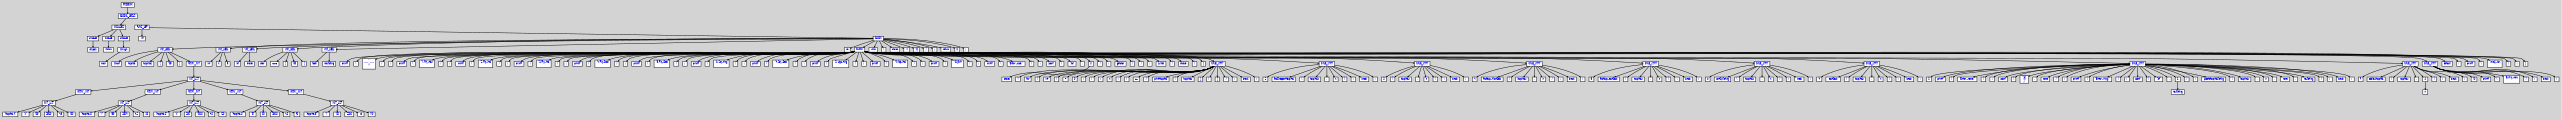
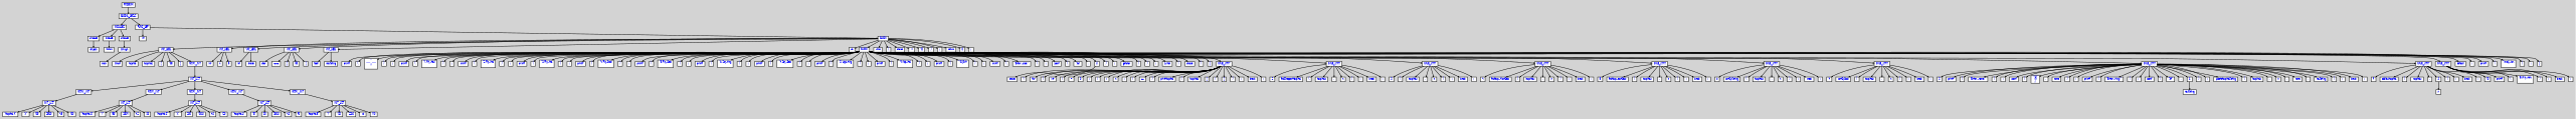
  digraph {
    bgcolor=lightgrey
    fontname="Patrick Hand"
    ordering=out
    ranksep=.4
    node [color=black fillcolor=white fixedsize=false fontcolor=blue fontname="Patrick Hand" fontsize=12 shape=box style="filled, solid, bold"]
    edge [arrowsize=.5 color=black fontname="Patrick Hand" style=bold]
    n1 [height=.25 label=PROGRAM width=.25]
    n2 [height=.25 label=GLOBAL_DECLS width=.25]
    n3 [height=.25 label=INCLUDES width=.25]
    n4 [height=.25 label="#include" width=.25]
    n5 [height=.25 label="#include" width=.25]
    n6 [height=.25 label="#include" width=.25]
    n7 [height=.25 label=FUNC_DEF width=.25]
    n8 [height=.25 label="ctype.h" width=.25]
    n9 [height=.25 label="stdio.h" width=.25]
    n10 [height=.25 label="string.h" width=.25]
    n11 [height=.25 label=main width=.25]
    n12 [height=.25 label=int width=.25]
    n13 [height=.25 label=BLOCK width=.25]
    n14 [height=.25 label=VAR_DECL width=.25]
    n15 [height=.25 label=VAR_DECL width=.25]
    n16 [height=.25 label=VAR_DECL width=.25]
    n17 [height=.25 label=VAR_DECL width=.25]
    n18 [height=.25 label=VAR_DECL width=.25]
    n19 [height=.25 label=do width=.25]
    n20 [height=.25 label=BLOCK width=.25]
    n21 [height=.25 label=while width=.25]
    n22 [height=.25 label="(" width=.25]
    n23 [height=.25 label=choice width=.25]
    n24 [height=.25 label="!=" width=.25]
    n25 [height=.25 label=10 width=.25]
    n26 [height=.25 label=")" width=.25]
    n27 [height=.25 label=";" width=.25]
    n28 [height=.25 label=return width=.25]
    n29 [height=.25 label=0 width=.25]
    n30 [height=.25 label=";" width=.25]
    n31 [height=.25 label=struct width=.25]
    n32 [height=.25 label=Hospital width=.25]
    n33 [height=.25 label=hospitals width=.25]
    n34 [height=.25 label="[" width=.25]
    n35 [height=.25 label=100 width=.25]
    n36 [height=.25 label="]" width=.25]
    n37 [height=.25 label=ARRAY_INIT width=.25]
    n38 [height=.25 label=int width=.25]
    n39 [height=.25 label=n width=.25]
    n40 [height=.25 label=5 width=.25]
    n41 [height=.25 label=int width=.25]
    n42 [height=.25 label=choice width=.25]
    n43 [height=.25 label=char width=.25]
    n44 [height=.25 label=name width=.25]
    n45 [height=.25 label="[" width=.25]
    n46 [height=.25 label=50 width=.25]
    n47 [height=.25 label="]" width=.25]
    n48 [height=.25 label=float width=.25]
    n49 [height=.25 label=newRating width=.25]
    n50 [height=.25 label=printf width=.25]
    n51 [height=.25 label="(" width=.25]
    n52 [height=.25 label="\"\n****...****\n\"" width=.25]
    n53 [height=.25 label=")" width=.25]
    n54 [height=.25 label=";" width=.25]
    n55 [height=.25 label=printf width=.25]
    n56 [height=.25 label="(" width=.25]
    n57 [height=.25 label="\"1. Pri...tals\n\"" width=.25]
    n58 [height=.25 label=")" width=.25]
    n59 [height=.25 label=";" width=.25]
    n60 [height=.25 label=printf width=.25]
    n61 [height=.25 label="(" width=.25]
    n62 [height=.25 label="\"2. Fin...ital\n\"" width=.25]
    n63 [height=.25 label=")" width=.25]
    n64 [height=.25 label=";" width=.25]
    n65 [height=.25 label=printf width=.25]
    n66 [height=.25 label="(" width=.25]
    n67 [height=.25 label="\"3. Fin...ital\n\"" width=.25]
    n68 [height=.25 label=")" width=.25]
    n69 [height=.25 label=";" width=.25]
    n70 [height=.25 label=printf width=.25]
    n71 [height=.25 label="(" width=.25]
    n72 [height=.25 label="\"4. Fin...Beds\n\"" width=.25]
    n73 [height=.25 label=")" width=.25]
    n74 [height=.25 label=";" width=.25]
    n75 [height=.25 label=printf width=.25]
    n76 [height=.25 label="(" width=.25]
    n77 [height=.25 label="\"5. Fin...Beds\n\"" width=.25]
    n78 [height=.25 label=")" width=.25]
    n79 [height=.25 label=";" width=.25]
    n80 [height=.25 label=printf width=.25]
    n81 [height=.25 label="(" width=.25]
    n82 [height=.25 label="\"6. Sor...ting\n\"" width=.25]
    n83 [height=.25 label=")" width=.25]
    n84 [height=.25 label=";" width=.25]
    n85 [height=.25 label=printf width=.25]
    n86 [height=.25 label="(" width=.25]
    n87 [height=.25 label="\"7. Sor...Beds\n\"" width=.25]
    n88 [height=.25 label=")" width=.25]
    n89 [height=.25 label=";" width=.25]
    n90 [height=.25 label=printf width=.25]
    n91 [height=.25 label="(" width=.25]
    n92 [height=.25 label="\"8. Upd...ting\n\"" width=.25]
    n93 [height=.25 label=")" width=.25]
    n94 [height=.25 label=";" width=.25]
    n95 [height=.25 label=printf width=.25]
    n96 [height=.25 label="(" width=.25]
    n97 [height=.25 label="\"9. Add...ital\n\"" width=.25]
    n98 [height=.25 label=")" width=.25]
    n99 [height=.25 label=";" width=.25]
    n100 [height=.25 label=printf width=.25]
    n101 [height=.25 label="(" width=.25]
    n102 [height=.25 label="\"10. Exit\n\"" width=.25]
    n103 [height=.25 label=")" width=.25]
    n104 [height=.25 label=";" width=.25]
    n105 [height=.25 label=printf width=.25]
    n106 [height=.25 label="(" width=.25]
    n107 [height=.25 label="\"Enter ...oice: \"" width=.25]
    n108 [height=.25 label=")" width=.25]
    n109 [height=.25 label=";" width=.25]
    n110 [height=.25 label=scanf width=.25]
    n111 [height=.25 label="(" width=.25]
    n112 [height=.25 label="\"%d\"" width=.25]
    n113 [height=.25 label="," width=.25]
    n114 [height=.25 label="&" width=.25]
    n115 [height=.25 label=")" width=.25]
    n116 [height=.25 label=";" width=.25]
    n117 [height=.25 label=getchar width=.25]
    n118 [height=.25 label="(" width=.25]
    n119 [height=.25 label=")" width=.25]
    n120 [height=.25 label=";" width=.25]
    n121 [height=.25 label=switch width=.25]
    n122 [height=.25 label="(" width=.25]
    n123 [height=.25 label=choice width=.25]
    n124 [height=.25 label=")" width=.25]
    n125 [height=.25 label="{" width=.25]
    n126 [height=.25 label=CASE_STMT width=.25]
    n127 [height=.25 label=CASE_STMT width=.25]
    n128 [height=.25 label=CASE_STMT width=.25]
    n129 [height=.25 label=CASE_STMT width=.25]
    n130 [height=.25 label=CASE_STMT width=.25]
    n131 [height=.25 label=CASE_STMT width=.25]
    n132 [height=.25 label=CASE_STMT width=.25]
    n133 [height=.25 label=CASE_STMT width=.25]
    n134 [height=.25 label=CASE_STMT width=.25]
    n135 [height=.25 label=CASE_STMT width=.25]
    n136 [height=.25 label=default width=.25]
    n137 [height=.25 label=":" width=.25]
    n138 [height=.25 label=printf width=.25]
    n139 [height=.25 label="(" width=.25]
    n140 [height=.25 label="\"Invali...ion.\n\"" width=.25]
    n141 [height=.25 label=")" width=.25]
    n142 [height=.25 label=";" width=.25]
    n143 [height=.25 label="}" width=.25]
    n144 [height=.25 label=INIT_LIST width=.25]
    n145 [height=.25 label=ARRAY_INIT width=.25]
    n146 [height=.25 label=ARRAY_INIT width=.25]
    n147 [height=.25 label=ARRAY_INIT width=.25]
    n148 [height=.25 label=ARRAY_INIT width=.25]
    n149 [height=.25 label=ARRAY_INIT width=.25]
    n150 [height=.25 label=INIT_LIST width=.25]
    n151 [height=.25 label=INIT_LIST width=.25]
    n152 [height=.25 label=INIT_LIST width=.25]
    n153 [height=.25 label=INIT_LIST width=.25]
    n154 [height=.25 label=INIT_LIST width=.25]
    n155 [height=.25 label="\"Hospital A\"" width=.25]
    n156 [height=.25 label="\"X\"" width=.25]
    n157 [height=.25 label=100 width=.25]
    n158 [height=.25 label=250.0 width=.25]
    n159 [height=.25 label=4.5 width=.25]
    n160 [height=.25 label=100 width=.25]
    n161 [height=.25 label="\"Hospital B\"" width=.25]
    n162 [height=.25 label="\"Y\"" width=.25]
    n163 [height=.25 label=150 width=.25]
    n164 [height=.25 label=200.9 width=.25]
    n165 [height=.25 label=4.2 width=.25]
    n166 [height=.25 label=80 width=.25]
    n167 [height=.25 label="\"Hospital C\"" width=.25]
    n168 [height=.25 label="\"X\"" width=.25]
    n169 [height=.25 label=200 width=.25]
    n170 [height=.25 label=180.0 width=.25]
    n171 [height=.25 label=4.0 width=.25]
    n172 [height=.25 label=120 width=.25]
    n173 [height=.25 label="\"Hospital D\"" width=.25]
    n174 [height=.25 label="\"Z\"" width=.25]
    n175 [height=.25 label=80 width=.25]
    n176 [height=.25 label=300.0 width=.25]
    n177 [height=.25 label=4.8 width=.25]
    n178 [height=.25 label=90 width=.25]
    n179 [height=.25 label="\"Hospital E\"" width=.25]
    n180 [height=.25 label="\"Y\"" width=.25]
    n181 [height=.25 label=120 width=.25]
    n182 [height=.25 label=220.0 width=.25]
    n183 [height=.25 label=4.6 width=.25]
    n184 [height=.25 label=110 width=.25]
    n185 [height=.25 label=choice width=.25]
    n186 [height=.25 label=1 width=.25]
    n187 [height=.25 label=for width=.25]
    n188 [height=.25 label="(" width=.25]
    n189 [height=.25 label=int width=.25]
    n190 [height=.25 label=i width=.25]
    n191 [height=.25 label="=" width=.25]
    n192 [height=.25 label=0 width=.25]
    n193 [height=.25 label=";" width=.25]
    n194 [height=.25 label=i width=.25]
    n195 [height=.25 label="<" width=.25]
    n196 [height=.25 label=n width=.25]
    n197 [height=.25 label=";" width=.25]
    n198 [height=.25 label=i width=.25]
    n199 [height=.25 label="++" width=.25]
    n200 [height=.25 label=")" width=.25]
    n201 [height=.25 label=printHospital width=.25]
    n202 [height=.25 label="(" width=.25]
    n203 [height=.25 label=hospitals width=.25]
    n204 [height=.25 label="[" width=.25]
    n205 [height=.25 label=i width=.25]
    n206 [height=.25 label="]" width=.25]
    n207 [height=.25 label=")" width=.25]
    n208 [height=.25 label=";" width=.25]
    n209 [height=.25 label=break width=.25]
    n210 [height=.25 label=";" width=.25]
    n211 [height=.25 label=2 width=.25]
    n212 [height=.25 label=findCheapestHospital width=.25]
    n213 [height=.25 label="(" width=.25]
    n214 [height=.25 label=hospitals width=.25]
    n215 [height=.25 label="," width=.25]
    n216 [height=.25 label=n width=.25]
    n217 [height=.25 label=")" width=.25]
    n218 [height=.25 label=";" width=.25]
    n219 [height=.25 label=break width=.25]
    n220 [height=.25 label=";" width=.25]
    n221 [height=.25 label=3 width=.25]
    n222 [height=.25 label="(" width=.25]
    n223 [height=.25 label=hospitals width=.25]
    n224 [height=.25 label="," width=.25]
    n225 [height=.25 label=n width=.25]
    n226 [height=.25 label=")" width=.25]
    n227 [height=.25 label=";" width=.25]
    n228 [height=.25 label=break width=.25]
    n229 [height=.25 label=";" width=.25]
    n230 [height=.25 label=4 width=.25]
    n231 [height=.25 label="findHosp...MostBeds" width=.25]
    n232 [height=.25 label="(" width=.25]
    n233 [height=.25 label=hospitals width=.25]
    n234 [height=.25 label="," width=.25]
    n235 [height=.25 label=n width=.25]
    n236 [height=.25 label=")" width=.25]
    n237 [height=.25 label=";" width=.25]
    n238 [height=.25 label=break width=.25]
    n239 [height=.25 label=";" width=.25]
    n240 [height=.25 label=5 width=.25]
    n241 [height=.25 label="findHosp...eastBeds" width=.25]
    n242 [height=.25 label="(" width=.25]
    n243 [height=.25 label=hospitals width=.25]
    n244 [height=.25 label="," width=.25]
    n245 [height=.25 label=n width=.25]
    n246 [height=.25 label=")" width=.25]
    n247 [height=.25 label=";" width=.25]
    n248 [height=.25 label=break width=.25]
    n249 [height=.25 label=";" width=.25]
    n250 [height=.25 label=6 width=.25]
    n251 [height=.25 label=sortByRating width=.25]
    n252 [height=.25 label="(" width=.25]
    n253 [height=.25 label=hospitals width=.25]
    n254 [height=.25 label="," width=.25]
    n255 [height=.25 label=n width=.25]
    n256 [height=.25 label=")" width=.25]
    n257 [height=.25 label=";" width=.25]
    n258 [height=.25 label=break width=.25]
    n259 [height=.25 label=";" width=.25]
    n260 [height=.25 label=7 width=.25]
-   n261 [height=.25 label=eastBeds width=.25]
+   n261 [height=.25 label=sortByBeds width=.25]
    n262 [height=.25 label="(" width=.25]
    n263 [height=.25 label=hospitals width=.25]
    n264 [height=.25 label="," width=.25]
    n265 [height=.25 label=n width=.25]
    n266 [height=.25 label=")" width=.25]
    n267 [height=.25 label=";" width=.25]
    n268 [height=.25 label=break width=.25]
    n269 [height=.25 label=";" width=.25]
    n270 [height=.25 label=8 width=.25]
    n271 [height=.25 label=printf width=.25]
    n272 [height=.25 label="(" width=.25]
    n273 [height=.25 label="\"Enter ...name: \"" width=.25]
    n274 [height=.25 label=")" width=.25]
    n275 [height=.25 label=";" width=.25]
    n276 [height=.25 label=scanf width=.25]
    n277 [height=.25 label="(" width=.25]
    n278 [height=.25 label="\" %[^\n]\"" width=.25]
    n279 [height=.25 label="," width=.25]
    n280 [height=.25 label=name width=.25]
    n281 [height=.25 label=")" width=.25]
    n282 [height=.25 label=";" width=.25]
    n283 [height=.25 label=printf width=.25]
    n284 [height=.25 label="(" width=.25]
    n285 [height=.25 label="\"Enter ...ting: \"" width=.25]
    n286 [height=.25 label=")" width=.25]
    n287 [height=.25 label=";" width=.25]
    n288 [height=.25 label=scanf width=.25]
    n289 [height=.25 label="(" width=.25]
    n290 [height=.25 label="\"%f\"" width=.25]
    n291 [height=.25 label="," width=.25]
    n292 [height=.25 label="&" width=.25]
    n293 [height=.25 label=")" width=.25]
    n294 [height=.25 label=";" width=.25]
    n295 [height=.25 label=updateHospitalRating width=.25]
    n296 [height=.25 label="(" width=.25]
    n297 [height=.25 label=hospitals width=.25]
    n298 [height=.25 label="," width=.25]
    n299 [height=.25 label=n width=.25]
    n300 [height=.25 label="," width=.25]
    n301 [height=.25 label=name width=.25]
    n302 [height=.25 label="," width=.25]
    n303 [height=.25 label=newRating width=.25]
    n304 [height=.25 label=")" width=.25]
    n305 [height=.25 label=";" width=.25]
    n306 [height=.25 label=break width=.25]
    n307 [height=.25 label=";" width=.25]
    n308 [height=.25 label=9 width=.25]
    n309 [height=.25 label=addNewHospital width=.25]
    n310 [height=.25 label="(" width=.25]
    n311 [height=.25 label=hospitals width=.25]
    n312 [height=.25 label="," width=.25]
    n313 [height=.25 label="&" width=.25]
    n314 [height=.25 label=")" width=.25]
    n315 [height=.25 label=";" width=.25]
    n316 [height=.25 label=break width=.25]
    n317 [height=.25 label=";" width=.25]
    n318 [height=.25 label=10 width=.25]
    n319 [height=.25 label=printf width=.25]
    n320 [height=.25 label="(" width=.25]
    n321 [height=.25 label="\"Exitin...ram.\n\"" width=.25]
    n322 [height=.25 label=")" width=.25]
    n323 [height=.25 label=";" width=.25]
    n324 [height=.25 label=break width=.25]
    n325 [height=.25 label=";" width=.25]
    n326 [height=.25 label=newRating width=.25]
    n327 [height=.25 label=n width=.25]
    n1 -> n2
    n2 -> n3
+   n2 -> n7
    n3 -> n4
    n3 -> n5
    n3 -> n6
    n4 -> n8
    n5 -> n9
    n6 -> n10
    n7 -> n12
    n7 -> n13
    n10 -> n11
    n13 -> n14
    n13 -> n15
    n13 -> n16
    n13 -> n17
    n13 -> n18
    n13 -> n19
    n13 -> n20
    n13 -> n21
    n13 -> n22
    n13 -> n23
    n13 -> n24
    n13 -> n25
    n13 -> n26
    n13 -> n27
    n13 -> n28
    n13 -> n29
    n13 -> n30
    n14 -> n31
    n14 -> n32
    n14 -> n33
    n14 -> n34
    n14 -> n35
    n14 -> n36
    n14 -> n37
    n15 -> n38
    n15 -> n39
    n15 -> n40
    n16 -> n41
    n16 -> n42
    n17 -> n43
    n17 -> n44
    n17 -> n45
    n17 -> n46
    n17 -> n47
    n18 -> n48
    n18 -> n49
    n20 -> n50
    n20 -> n51
    n20 -> n52
    n20 -> n53
    n20 -> n54
    n20 -> n55
    n20 -> n56
    n20 -> n57
    n20 -> n58
    n20 -> n59
    n20 -> n60
    n20 -> n61
    n20 -> n62
    n20 -> n63
    n20 -> n64
    n20 -> n65
    n20 -> n66
    n20 -> n67
    n20 -> n68
    n20 -> n69
    n20 -> n70
    n20 -> n71
    n20 -> n72
    n20 -> n73
    n20 -> n74
    n20 -> n75
    n20 -> n76
    n20 -> n77
    n20 -> n78
    n20 -> n79
    n20 -> n80
    n20 -> n81
    n20 -> n82
    n20 -> n83
    n20 -> n84
    n20 -> n85
    n20 -> n86
    n20 -> n87
    n20 -> n88
    n20 -> n89
    n20 -> n90
    n20 -> n91
    n20 -> n92
    n20 -> n93
    n20 -> n94
    n20 -> n95
    n20 -> n96
    n20 -> n97
    n20 -> n98
    n20 -> n99
    n20 -> n100
    n20 -> n101
    n20 -> n102
    n20 -> n103
    n20 -> n104
    n20 -> n105
    n20 -> n106
    n20 -> n107
    n20 -> n108
    n20 -> n109
    n20 -> n110
    n20 -> n111
    n20 -> n112
    n20 -> n113
    n20 -> n114
    n20 -> n115
    n20 -> n116
    n20 -> n117
    n20 -> n118
    n20 -> n119
    n20 -> n120
    n20 -> n121
    n20 -> n122
    n20 -> n123
    n20 -> n124
    n20 -> n125
    n20 -> n126
    n20 -> n127
    n20 -> n128
    n20 -> n129
    n20 -> n130
    n20 -> n131
    n20 -> n132
    n20 -> n133
    n20 -> n134
    n20 -> n135
    n20 -> n136
    n20 -> n137
    n20 -> n138
    n20 -> n139
    n20 -> n140
    n20 -> n141
    n20 -> n142
    n20 -> n143
    n37 -> n144
    n114 -> n185
    n126 -> n186
    n126 -> n187
    n126 -> n188
    n126 -> n189
    n126 -> n190
    n126 -> n191
    n126 -> n192
    n126 -> n193
    n126 -> n194
    n126 -> n195
    n126 -> n196
    n126 -> n197
    n126 -> n198
    n126 -> n199
    n126 -> n200
    n126 -> n201
    n126 -> n202
    n126 -> n203
    n126 -> n204
    n126 -> n205
    n126 -> n206
    n126 -> n207
    n126 -> n208
    n126 -> n209
    n126 -> n210
    n127 -> n211
    n127 -> n212
    n127 -> n213
    n127 -> n214
    n127 -> n215
    n127 -> n216
    n127 -> n217
    n127 -> n218
    n127 -> n219
    n127 -> n220
    n128 -> n221
    n128 -> n222
    n128 -> n223
    n128 -> n224
    n128 -> n225
    n128 -> n226
    n128 -> n227
    n128 -> n228
    n128 -> n229
    n129 -> n230
    n129 -> n231
    n129 -> n232
    n129 -> n233
    n129 -> n234
    n129 -> n235
    n129 -> n236
    n129 -> n237
    n129 -> n238
    n129 -> n239
    n130 -> n240
    n130 -> n241
    n130 -> n242
    n130 -> n243
    n130 -> n244
    n130 -> n245
    n130 -> n246
    n130 -> n247
    n130 -> n248
    n130 -> n249
    n131 -> n250
    n131 -> n251
    n131 -> n252
    n131 -> n253
    n131 -> n254
    n131 -> n255
    n131 -> n256
    n131 -> n257
    n131 -> n258
    n131 -> n259
    n132 -> n260
    n132 -> n261
    n132 -> n262
    n132 -> n263
    n132 -> n264
    n132 -> n265
    n132 -> n266
    n132 -> n267
    n132 -> n268
    n132 -> n269
    n133 -> n270
    n133 -> n271
    n133 -> n272
    n133 -> n273
    n133 -> n274
    n133 -> n275
    n133 -> n276
    n133 -> n277
    n133 -> n278
    n133 -> n279
    n133 -> n280
    n133 -> n281
    n133 -> n282
    n133 -> n283
    n133 -> n284
    n133 -> n285
    n133 -> n286
    n133 -> n287
    n133 -> n288
    n133 -> n289
    n133 -> n290
    n133 -> n291
    n133 -> n292
    n133 -> n293
    n133 -> n294
    n133 -> n295
    n133 -> n296
    n133 -> n297
    n133 -> n298
    n133 -> n299
    n133 -> n300
    n133 -> n301
    n133 -> n302
    n133 -> n303
    n133 -> n304
    n133 -> n305
    n133 -> n306
    n133 -> n307
    n134 -> n308
    n134 -> n309
    n134 -> n310
    n134 -> n311
    n134 -> n312
    n134 -> n313
    n134 -> n314
    n134 -> n315
    n134 -> n316
    n134 -> n317
    n135 -> n318
    n135 -> n319
    n135 -> n320
    n135 -> n321
    n135 -> n322
    n135 -> n323
    n135 -> n324
    n135 -> n325
    n144 -> n145
    n144 -> n146
    n144 -> n147
    n144 -> n148
    n144 -> n149
    n145 -> n150
    n146 -> n151
    n147 -> n152
    n148 -> n153
    n149 -> n154
    n150 -> n155
    n150 -> n156
    n150 -> n157
    n150 -> n158
    n150 -> n159
    n150 -> n160
    n151 -> n161
    n151 -> n162
    n151 -> n163
    n151 -> n164
    n151 -> n165
    n151 -> n166
    n152 -> n167
    n152 -> n168
    n152 -> n169
    n152 -> n170
    n152 -> n171
    n152 -> n172
    n153 -> n173
    n153 -> n174
    n153 -> n175
    n153 -> n176
    n153 -> n177
    n153 -> n178
    n154 -> n179
    n154 -> n180
    n154 -> n181
    n154 -> n182
    n154 -> n183
    n154 -> n184
    n292 -> n326
    n313 -> n327
  }
